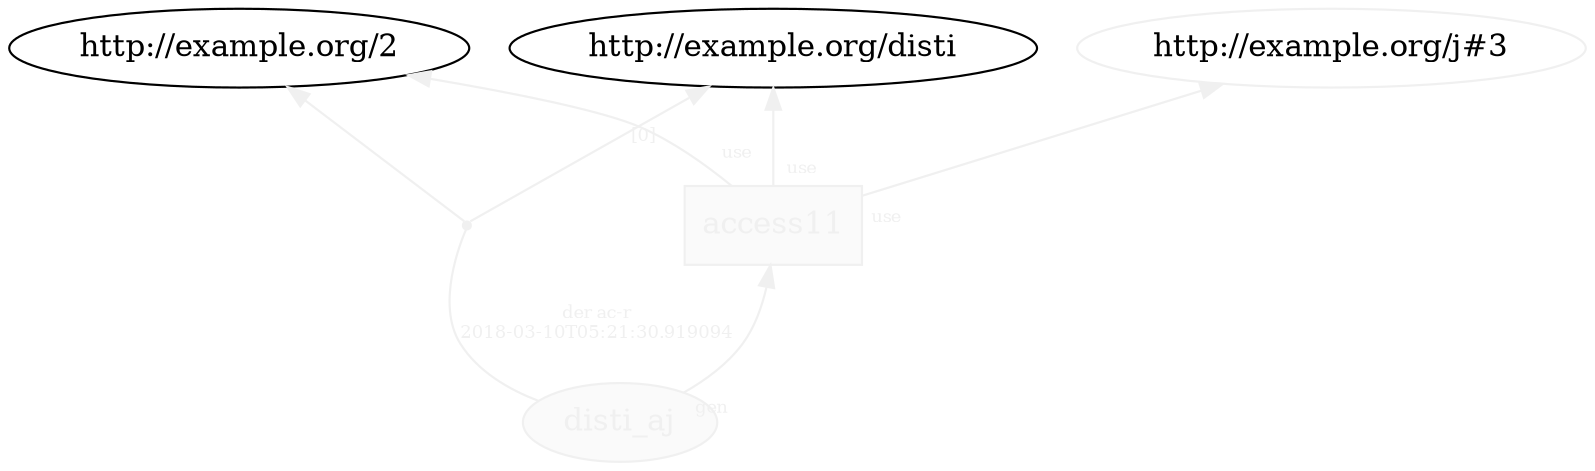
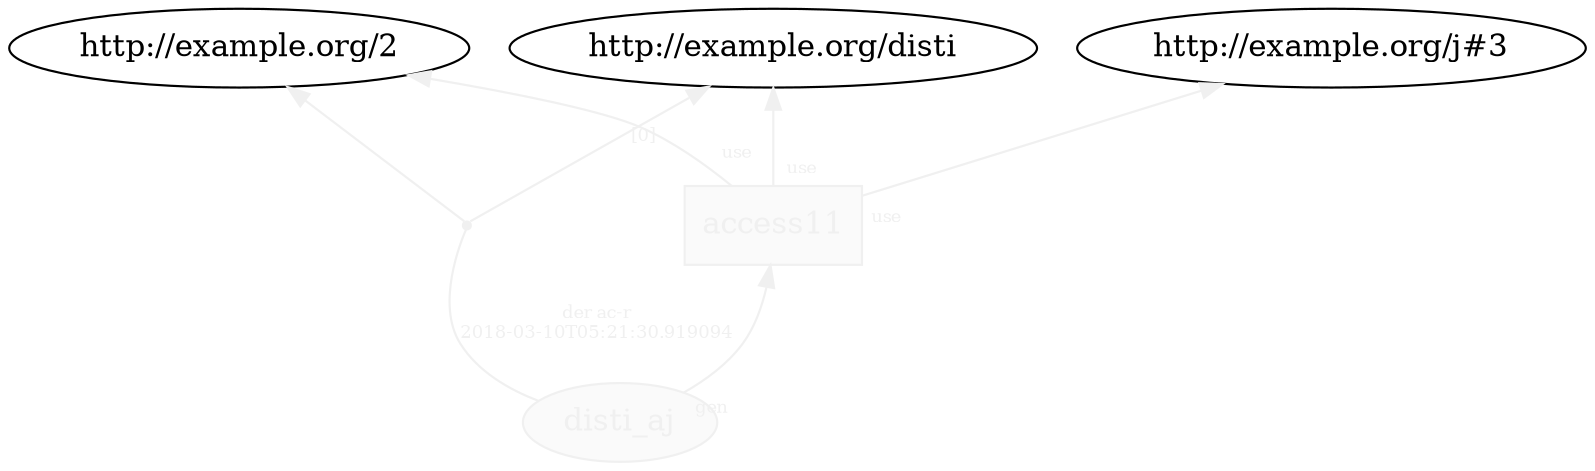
  digraph {
    rankdir=BT
    edge [color="#F0F0F0" fontcolor="#F0F0F0" labelangle=60.0 labeldistance=1.5 labelfontsize=8 rotation=20]
    n1 [color="#F0F0F0" fillcolor="#FAFAFA" fontcolor="#F0F0F0" label=disti_aj style=filled]
    n2 [color="#F0F0F0" fillcolor="#FAFAFA" fontcolor="#F0F0F0" label=access11 shape=polygon sides=4 style=filled]
    bn0 [color="#F0F0F0" fontcolor="#F0F0F0" shape=point]
    "http://example.org/disti"
    "http://example.org/2"
-   "http://example.org/j#3" [color="#F0F0F0"]
+   "http://example.org/j#3"
    n1 -> n2 [taillabel=gen]
    n1 -> bn0 [angle=60.0 arrowhead=none distance=1.5 fontsize=8 label="der ac-r\n2018-03-10T05:21:30.919094" labelangle="" labeldistance="" labelfontsize=""]
    n2 -> "http://example.org/disti" [taillabel=use]
    n2 -> "http://example.org/2" [taillabel=use]
    n2 -> "http://example.org/j#3" [taillabel=use]
    bn0 -> "http://example.org/disti" [angle=60.0 distance=1.5 fontsize=8 label="[0]" labelangle="" labeldistance="" labelfontsize=""]
    bn0 -> "http://example.org/2" [labelangle="" labeldistance="" labelfontsize="" rotation=""]
  }
